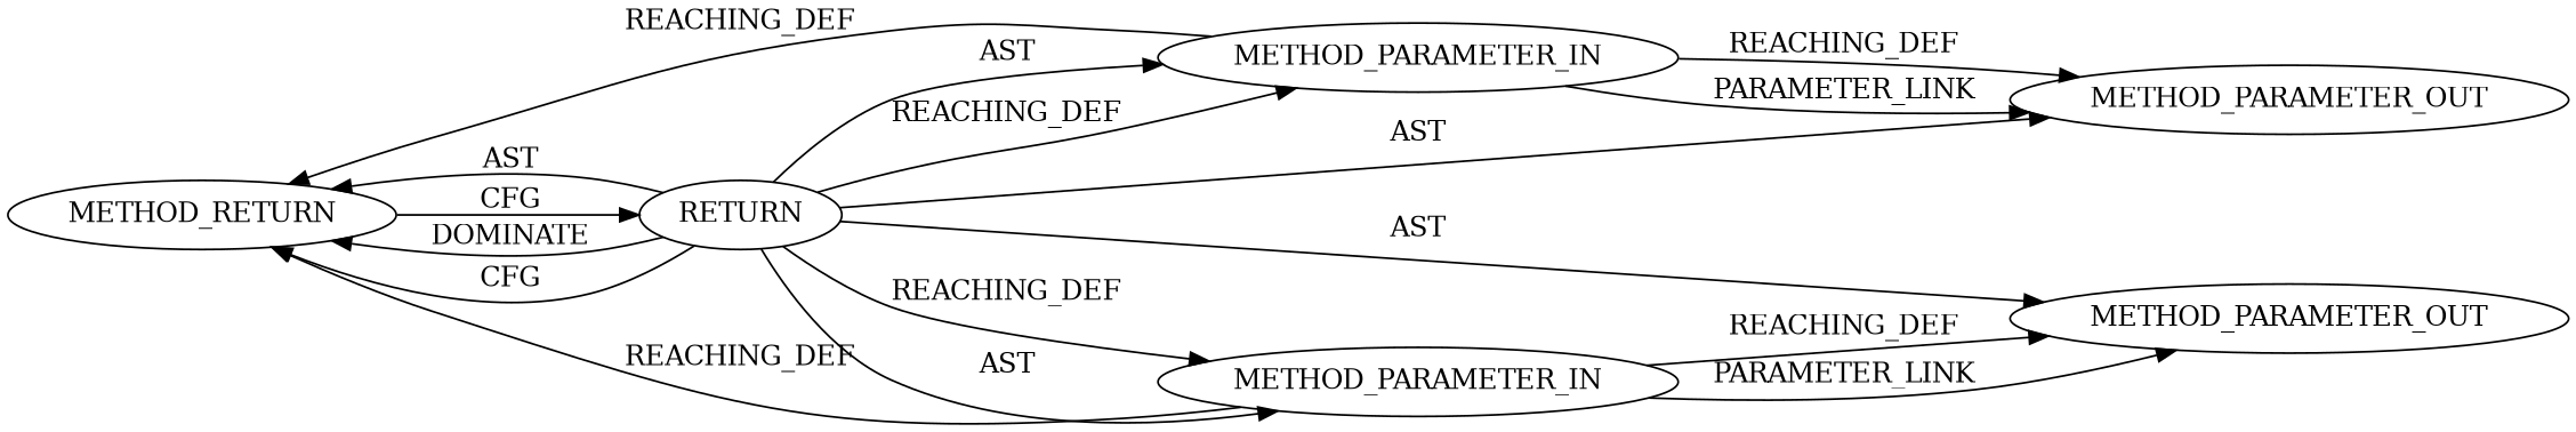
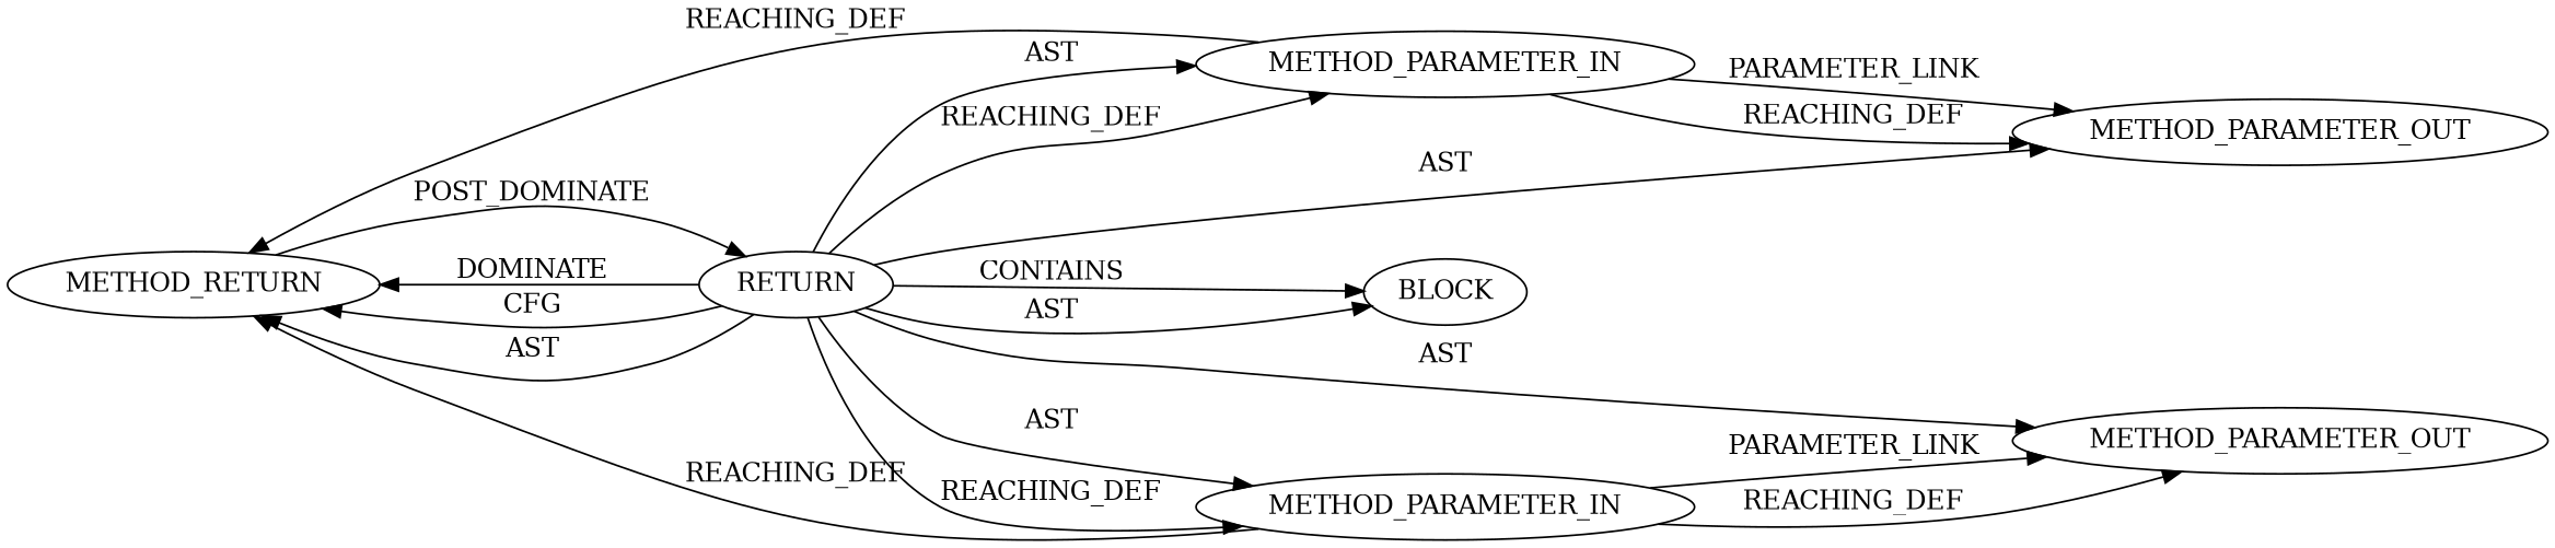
  digraph {
    rankdir=LR
    node [CODE="<empty>" EVALUATION_STRATEGY=BY_VALUE ORDER=2 TYPE_FULL_NAME=ANY IS_VARIADIC=false]
    n1 [CODE=RET label=METHOD_RETURN IS_VARIADIC=""]
    n2 [AST_PARENT_FULL_NAME="<global>" AST_PARENT_TYPE=NAMESPACE_BLOCK FILENAME="<empty>" FULL_NAME=scatterwalk_start IS_EXTERNAL=true NAME=scatterwalk_start ORDER=0 label=RETURN EVALUATION_STRATEGY="" TYPE_FULL_NAME="" IS_VARIADIC=""]
    n3 [CODE=p1 INDEX=1 NAME=p1 ORDER=1 label=METHOD_PARAMETER_IN]
    n4 [CODE=p1 INDEX=1 NAME=p1 ORDER=1 label=METHOD_PARAMETER_OUT]
    n5 [CODE=p2 INDEX=2 NAME=p2 label=METHOD_PARAMETER_OUT]
+   n6 [ARGUMENT_INDEX=1 ORDER=1 label=BLOCK EVALUATION_STRATEGY="" IS_VARIADIC=""]
    n7 [CODE=p2 INDEX=2 NAME=p2 label=METHOD_PARAMETER_IN]
-   n1 -> n2 [label=CFG]
+   n1 -> n2 [label=POST_DOMINATE]
    n2 -> n1 [label=DOMINATE]
    n2 -> n1 [label=CFG]
    n2 -> n1 [label=AST]
    n2 -> n3 [label=AST]
    n2 -> n3 [label=REACHING_DEF]
    n2 -> n4 [label=AST]
    n2 -> n5 [label=AST]
+   n2 -> n6 [label=CONTAINS]
+   n2 -> n6 [label=AST]
    n2 -> n7 [label=REACHING_DEF]
    n2 -> n7 [label=AST]
    n3 -> n1 [VARIABLE=p1 label=REACHING_DEF]
    n3 -> n4 [label=PARAMETER_LINK]
    n3 -> n4 [VARIABLE=p1 label=REACHING_DEF]
    n7 -> n1 [VARIABLE=p2 label=REACHING_DEF]
    n7 -> n5 [VARIABLE=p2 label=REACHING_DEF]
    n7 -> n5 [label=PARAMETER_LINK]
  }
